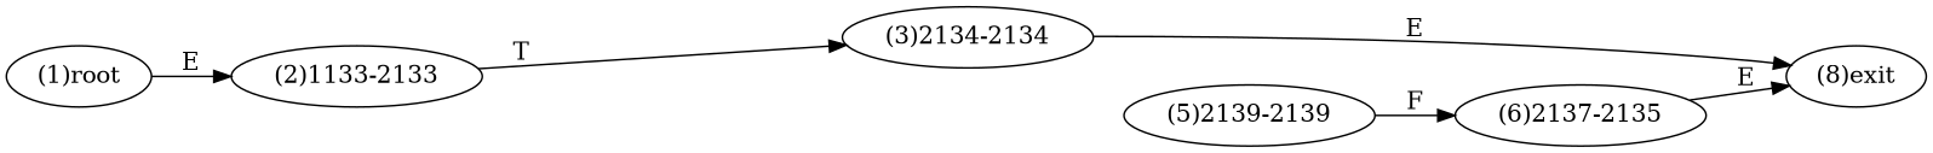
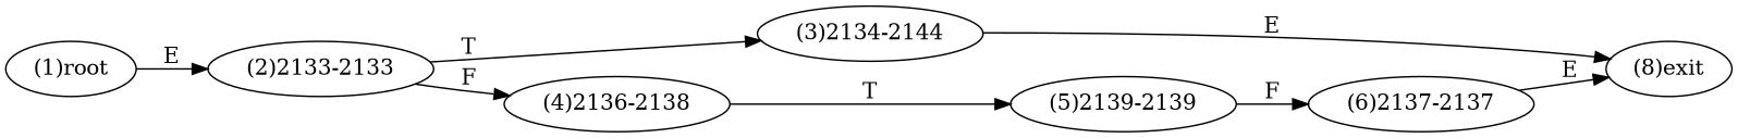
  digraph {
    rankdir=LR
    n1 [label="(1)root"]
-   n2 [label="(2)1133-2133"]
-   n3 [label="(3)2134-2134"]
+   n2 [label="(2)2133-2133"]
+   n3 [label="(3)2134-2144"]
+   n4 [label="(4)2136-2138"]
    n5 [label="(8)exit"]
    n6 [label="(5)2139-2139"]
-   n7 [label="(6)2137-2135"]
+   n7 [label="(6)2137-2137"]
    n1 -> n2 [label=E]
    n2 -> n3 [label=T]
+   n2 -> n4 [label=F]
    n3 -> n5 [label=E]
+   n4 -> n6 [label=T]
    n6 -> n7 [label=F]
    n7 -> n5 [label=E]
  }
